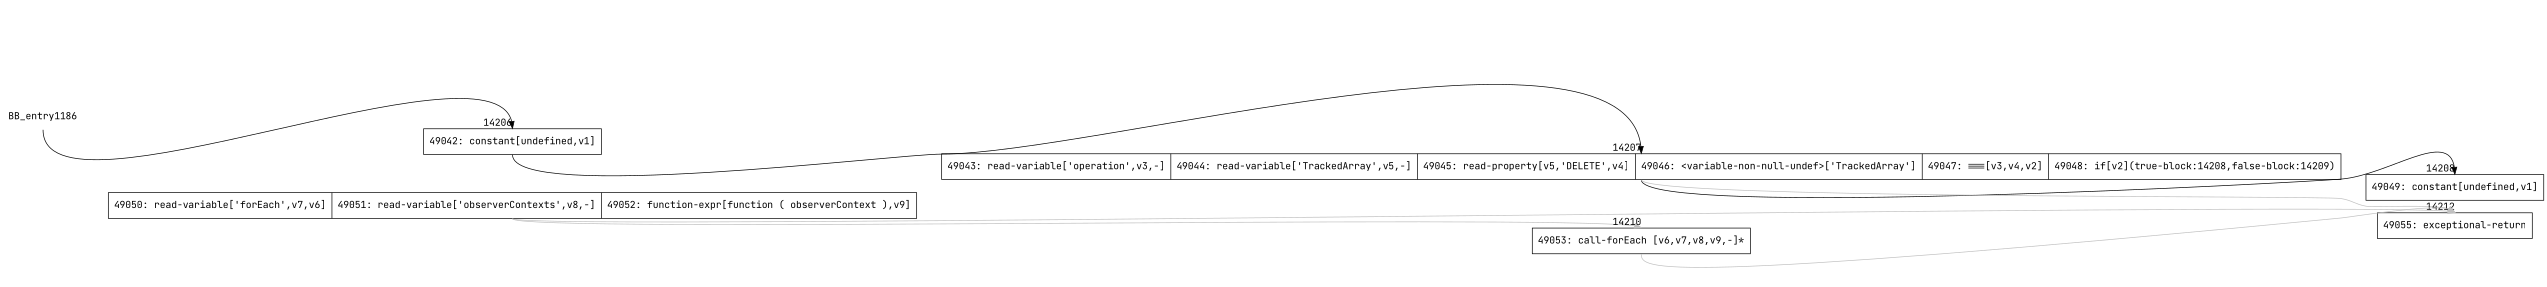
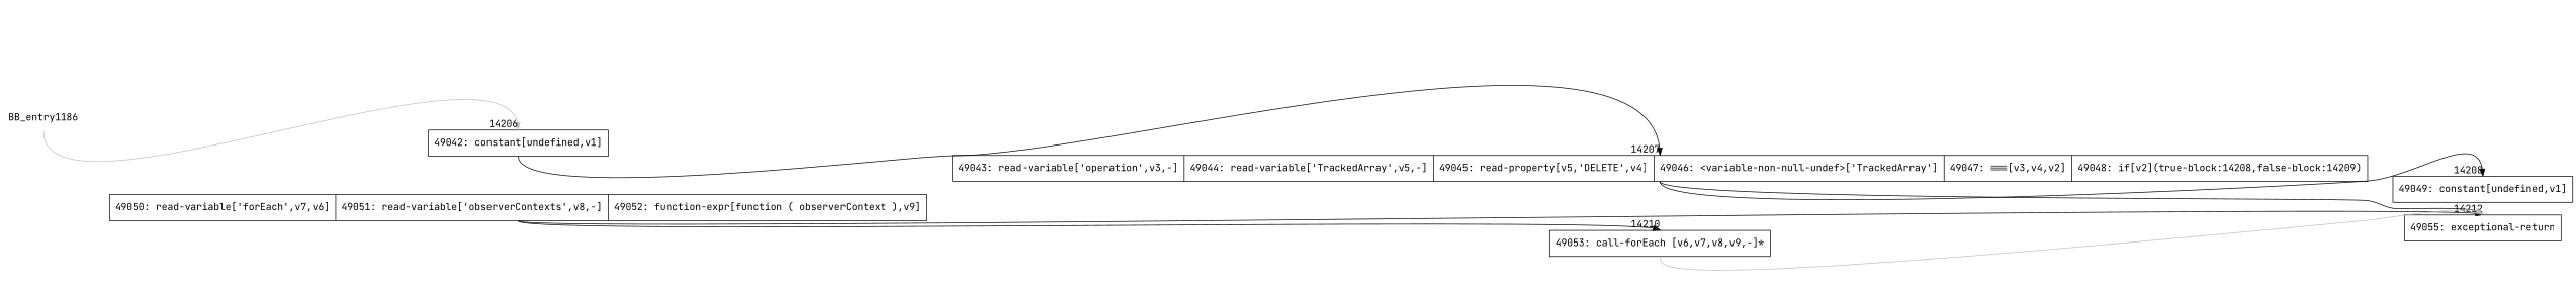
  digraph {
    fontname="JetBrains Mono"
    rankdir=LR
    node [fontname="JetBrains Mono" shape=record]
    edge [fontname="JetBrains Mono" headport=n tailport=s]
    n1 [label=BB_entry1186 shape=none]
    n2 [label="{49042: constant[undefined,v1]}"]
    n3 [label="{49043: read-variable['operation',v3,-]|49044: read-variable['TrackedArray',v5,-]|49045: read-property[v5,'DELETE',v4]|49046: \<variable-non-null-undef\>['TrackedArray']|49047: ===[v3,v4,v2]|49048: if[v2](true-block:14208,false-block:14209)}"]
    n4 [label="{49049: constant[undefined,v1]}"]
    n5 [label="{49055: exceptional-return}"]
    n6 [label="{49050: read-variable['forEach',v7,v6]|49051: read-variable['observerContexts',v8,-]|49052: function-expr[function ( observerContext ),v9]}"]
    n7 [label="{49053: call-forEach [v6,v7,v8,v9,-]*}"]
-   n1 -> n2 [headlabel="    14206"]
+   n1 -> n2 [headlabel="    14206" color=gray]
    n2 -> n3 [headlabel="      14207"]
    n3 -> n4 [headlabel="      14208"]
-   n3 -> n5 [color=gray headlabel="      14212"]
-   n6 -> n5 [color=gray]
-   n6 -> n7 [headlabel="      14210" color=gray]
+   n3 -> n5 [color=black headlabel="      14212"]
+   n6 -> n5 [color=black]
+   n6 -> n7 [headlabel="      14210"]
    n7 -> n5 [color=gray]
  }
